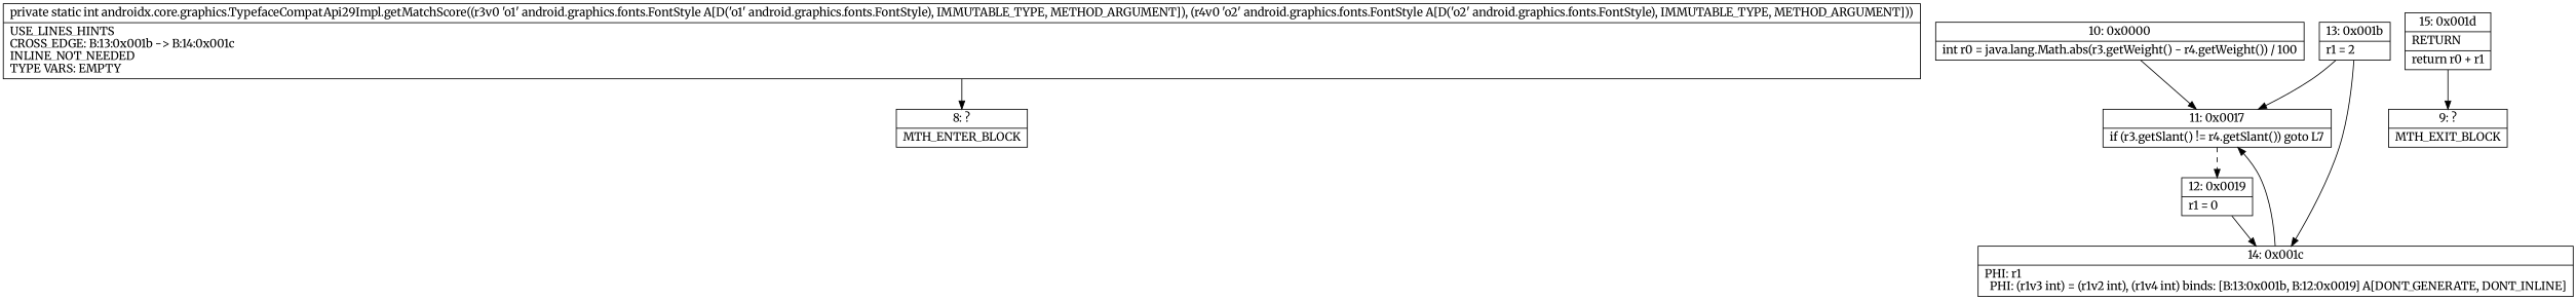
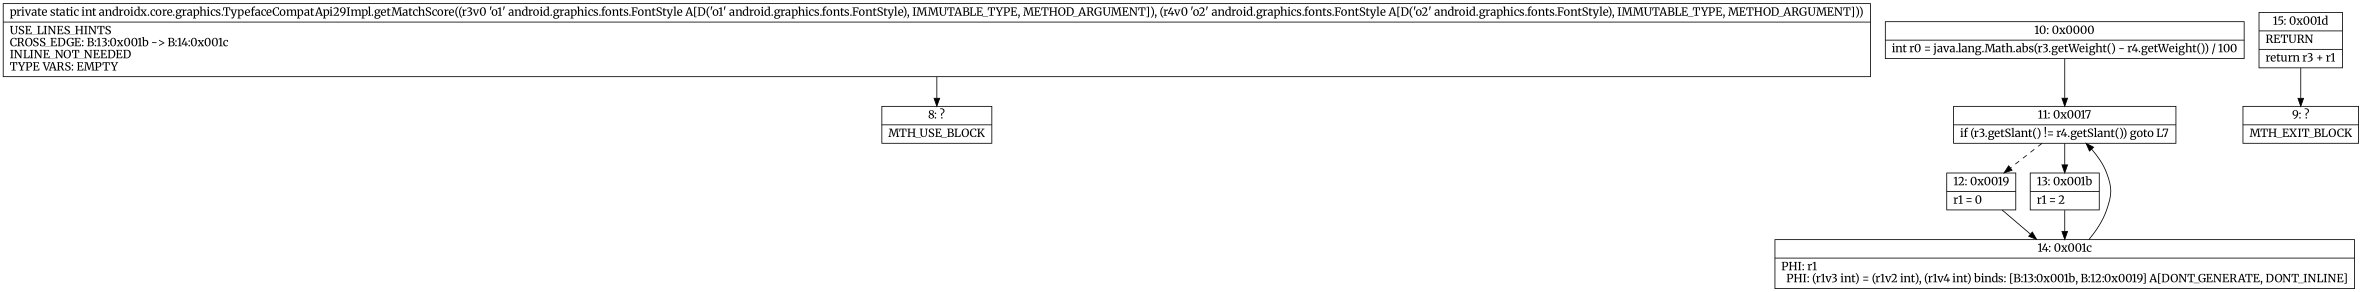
  digraph {
    fontname=Merriweather
    node [fontname=Merriweather shape=record]
    edge [fontname=Merriweather]
-   n1 [label="{8\:\ ?|MTH_ENTER_BLOCK\l}"]
+   n1 [label="{8\:\ ?|MTH_USE_BLOCK\l}"]
    n2 [label="{10\:\ 0x0000|int r0 = java.lang.Math.abs(r3.getWeight() \- r4.getWeight()) \/ 100\l}"]
    n3 [label="{11\:\ 0x0017|if (r3.getSlant() != r4.getSlant()) goto L7\l}"]
    n4 [label="{12\:\ 0x0019|r1 = 0\l}"]
    n5 [label="{13\:\ 0x001b|r1 = 2\l}"]
    n6 [label="{14\:\ 0x001c|PHI: r1 \l  PHI: (r1v3 int) = (r1v2 int), (r1v4 int) binds: [B:13:0x001b, B:12:0x0019] A[DONT_GENERATE, DONT_INLINE]\l}"]
-   n7 [label="{15\:\ 0x001d|RETURN\l|return r0 + r1\l}"]
+   n7 [label="{15\:\ 0x001d|RETURN\l|return r3 + r1\l}"]
    n8 [label="{9\:\ ?|MTH_EXIT_BLOCK\l}"]
    n9 [label="{private static int androidx.core.graphics.TypefaceCompatApi29Impl.getMatchScore((r3v0 'o1' android.graphics.fonts.FontStyle A[D('o1' android.graphics.fonts.FontStyle), IMMUTABLE_TYPE, METHOD_ARGUMENT]), (r4v0 'o2' android.graphics.fonts.FontStyle A[D('o2' android.graphics.fonts.FontStyle), IMMUTABLE_TYPE, METHOD_ARGUMENT]))  | USE_LINES_HINTS\lCROSS_EDGE: B:13:0x001b \-\> B:14:0x001c\lINLINE_NOT_NEEDED\lTYPE_VARS: EMPTY\l}"]
    n2 -> n3
    n3 -> n4 [style=dashed]
-   n5 -> n3
+   n3 -> n5
    n4 -> n6
    n5 -> n6
    n6 -> n3
    n7 -> n8
    n9 -> n1
  }
